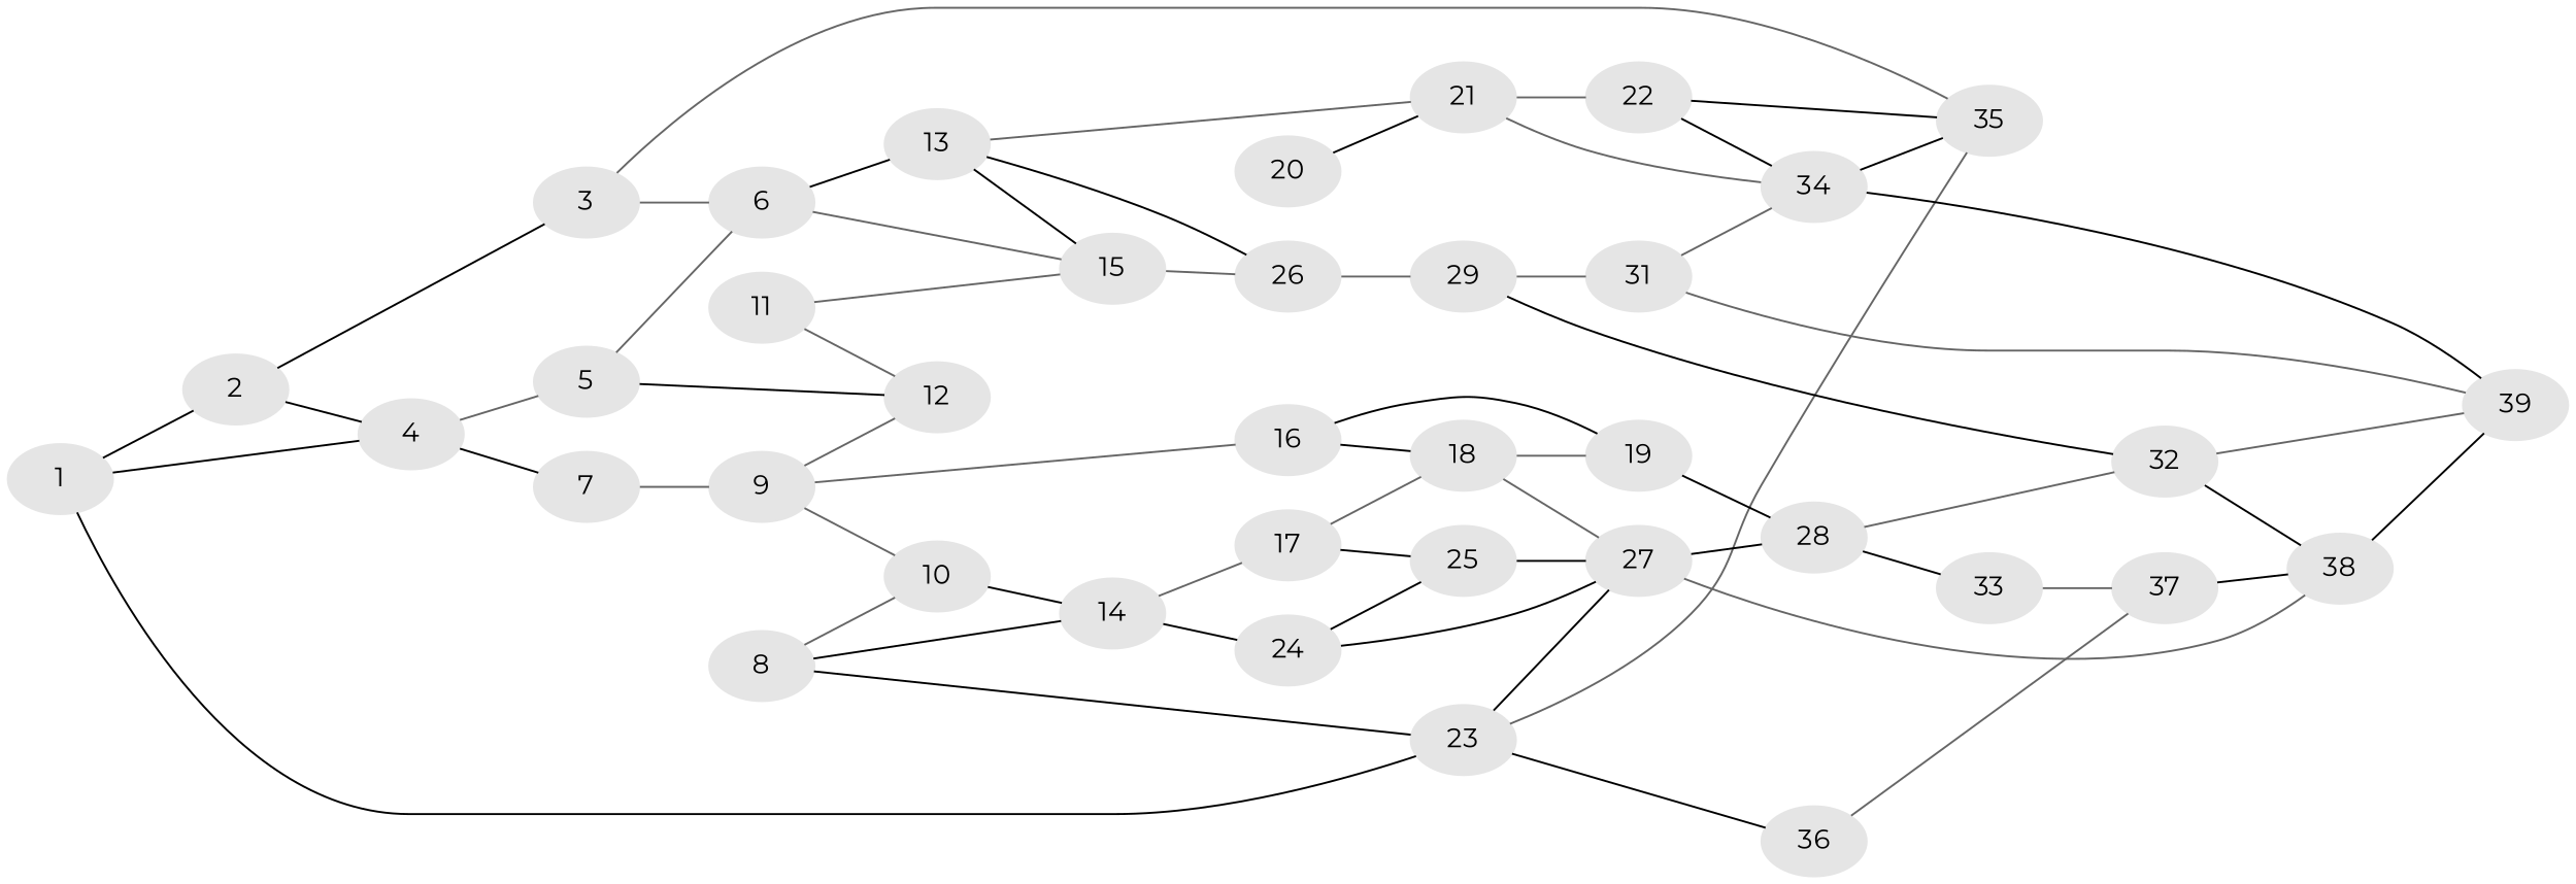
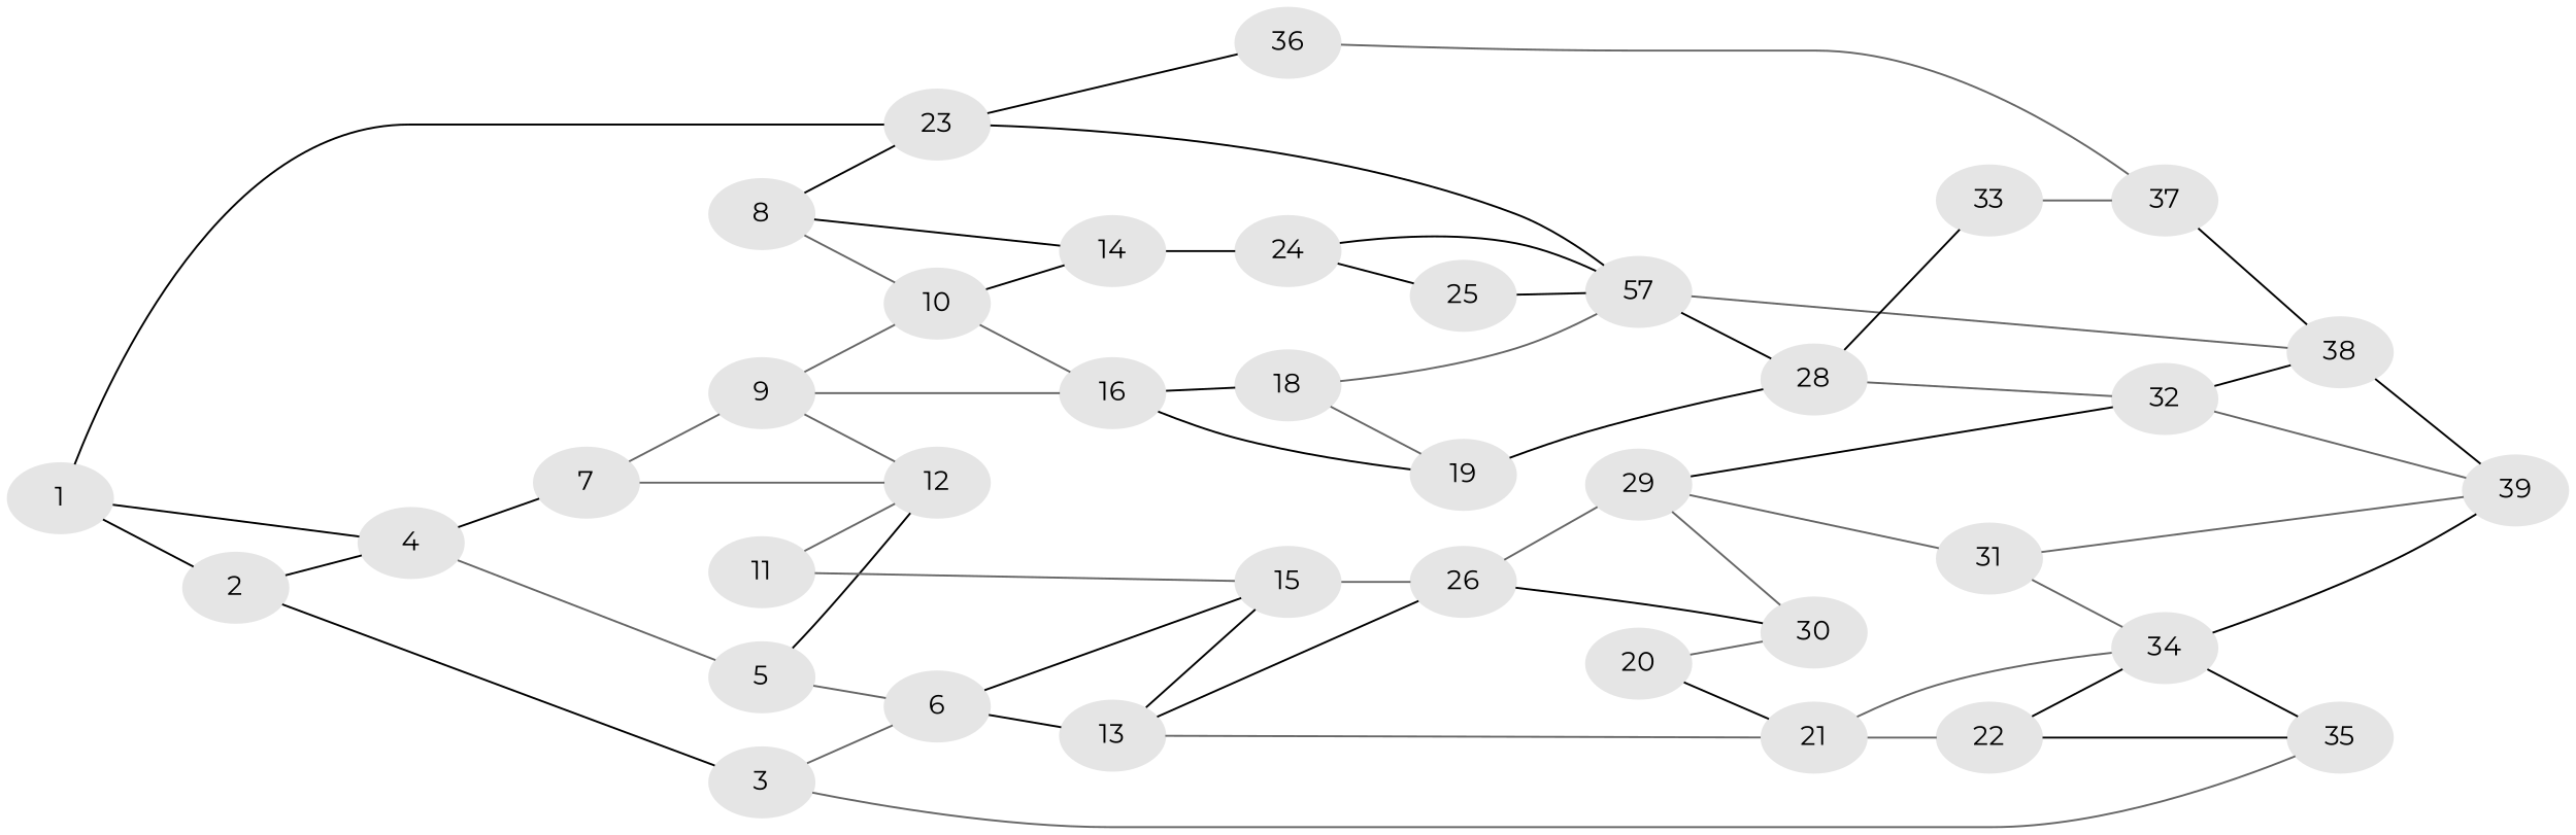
  graph {
    fontname=Montserrat
    rankdir=LR
    node [color=gray90 fontname=Montserrat style=filled]
    edge [color=black fontname=Montserrat weight=1.0]
    1
    2
    4
    23
    3
    5
    7
    35
-   27
+   27 [label=57]
    36
    6
    13
    15
    12
    9
    21
    26
    10
    16
    8
    14
-   17
    24
    19
    18
    11
    28
    22
    34
+   30
    29
    25
    38
    32
    33
    20
    39
    37
    31
    1 -- 2
    1 -- 4
    1 -- 23
    2 -- 4
    2 -- 3
    4 -- 5 [color=gray40]
    4 -- 7
-   23 -- 35 [color=gray40 weight=2.0]
    23 -- 27
    23 -- 36
    3 -- 35 [color=gray40]
    3 -- 6 [color=gray40]
    5 -- 6 [color=gray40]
    5 -- 12
+   7 -- 12 [color=gray40]
    7 -- 9 [color=gray40]
    27 -- 28
    27 -- 38 [color=gray40]
    36 -- 37 [color=gray40]
    6 -- 13
-   6 -- 15 [color=gray40]
+   6 -- 15
    13 -- 15
    13 -- 21 [color=gray40]
    13 -- 26
    15 -- 26 [color=gray40]
    9 -- 12 [color=gray40]
    9 -- 10 [color=gray40]
    9 -- 16 [color=gray40]
    21 -- 22 [color=gray40]
    21 -- 34 [color=gray40]
+   26 -- 30
    26 -- 29 [color=gray40]
+   10 -- 16 [color=gray40]
    10 -- 14
    16 -- 19
    16 -- 18
    8 -- 23
    8 -- 10 [color=gray40]
    8 -- 14
-   14 -- 17 [color=gray40]
    14 -- 24
-   17 -- 18 [color=gray40]
-   17 -- 25 [weight=2.0]
    24 -- 27
    24 -- 25
    19 -- 28
    18 -- 27 [color=gray40]
    18 -- 19 [color=gray40]
    11 -- 15 [color=gray40]
    11 -- 12 [color=gray40]
    28 -- 32 [color=gray40]
    28 -- 33
    22 -- 35 [weight=2.0]
    22 -- 34
    34 -- 35
    34 -- 39
+   29 -- 30 [color=gray40]
    29 -- 32
    29 -- 31 [color=gray40]
    25 -- 27
    38 -- 39
    32 -- 38
    32 -- 39 [color=gray40]
    33 -- 37 [color=gray40 weight=2.0]
    20 -- 21
+   20 -- 30 [color=gray40 weight=2.0]
    37 -- 38
    31 -- 34 [color=gray40]
    31 -- 39 [color=gray40]
  }
